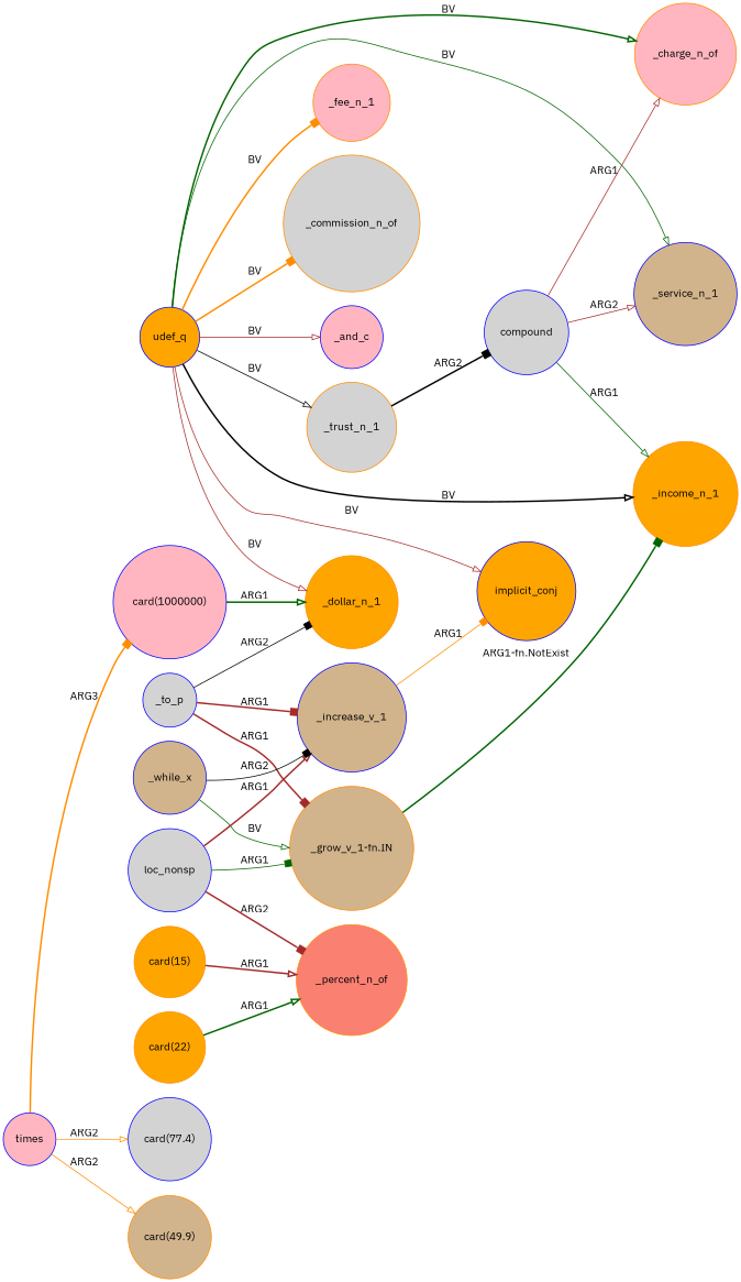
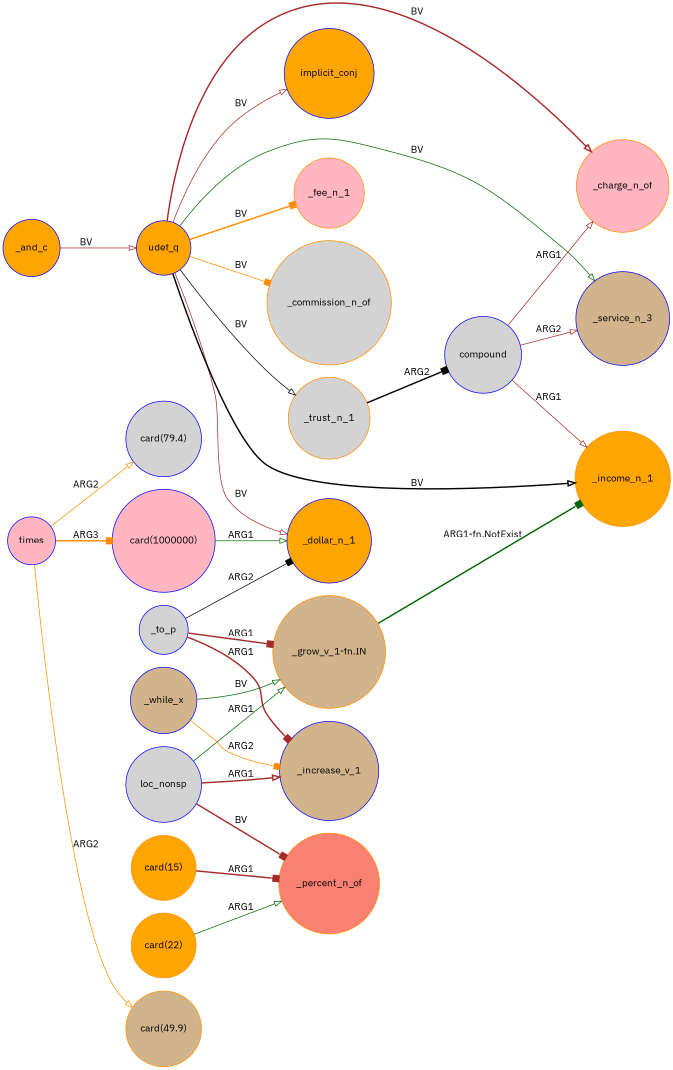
  digraph {
    fontname="IBM Plex Sans"
    rankdir=LR
    node [color=blue fillcolor=orange fontname="IBM Plex Sans" shape=circle style=filled]
    edge [arrowhead=onormal color=brown fontname="IBM Plex Sans" style=solid]
    "card(1000000)" [fillcolor=lightpink]
-   _dollar_n_1 [color=darkorange]
+   _dollar_n_1
    _to_p [fillcolor=lightgrey]
    "_grow_v_1-fn.IN" [color=darkorange fillcolor=tan]
    _increase_v_1 [fillcolor=tan]
    _income_n_1 [color=darkorange]
    implicit_conj
    compound [fillcolor=lightgrey]
-   _service_n_1 [fillcolor=tan]
+   _service_n_1 [fillcolor=tan label=_service_n_3]
    _charge_n_of [color=darkorange fillcolor=lightpink]
    _trust_n_1 [color=darkorange fillcolor=lightgrey]
    "card(15)" [color=darkorange]
    _percent_n_of [color=darkorange fillcolor=salmon]
    udef_q
    _fee_n_1 [color=darkorange fillcolor=lightpink]
    _commission_n_of [color=darkorange fillcolor=lightgrey]
-   _and_c [fillcolor=lightpink]
+   _and_c
    times [fillcolor=lightpink]
-   "card(79.4)" [fillcolor=lightgrey label="card(77.4)"]
+   "card(79.4)" [fillcolor=lightgrey]
    "card(49.9)" [color=darkorange fillcolor=tan]
    loc_nonsp [fillcolor=lightgrey]
    _while_x [fillcolor=tan]
    "card(22)" [color=darkorange]
-   "card(1000000)" -> _dollar_n_1 [color=darkgreen label=ARG1 style=bold]
+   "card(1000000)" -> _dollar_n_1 [color=darkgreen label=ARG1]
    _to_p -> _dollar_n_1 [arrowhead=box color=black label=ARG2]
    _to_p -> "_grow_v_1-fn.IN" [arrowhead=box label=ARG1 style=bold]
    _to_p -> _increase_v_1 [arrowhead=box label=ARG1 style=bold]
    "_grow_v_1-fn.IN" -> _income_n_1 [arrowhead=box color=darkgreen label="ARG1-fn.NotExist" style=bold]
-   _increase_v_1 -> implicit_conj [arrowhead=box color=darkorange label=ARG1]
-   compound -> _income_n_1 [color=darkgreen label=ARG1]
+   compound -> _income_n_1 [label=ARG1]
    compound -> _service_n_1 [label=ARG2]
    compound -> _charge_n_of [label=ARG1]
    _trust_n_1 -> compound [arrowhead=box color=black label=ARG2 style=bold]
-   "card(15)" -> _percent_n_of [label=ARG1 style=bold]
+   "card(15)" -> _percent_n_of [arrowhead=box label=ARG1 style=bold]
    udef_q -> _dollar_n_1 [label=BV]
    udef_q -> _income_n_1 [color=black label=BV style=bold]
    udef_q -> implicit_conj [label=BV]
    udef_q -> _service_n_1 [color=darkgreen label=BV]
-   udef_q -> _charge_n_of [color=darkgreen label=BV style=bold]
+   udef_q -> _charge_n_of [label=BV style=bold]
    udef_q -> _trust_n_1 [color=black label=BV]
    udef_q -> _fee_n_1 [arrowhead=box color=darkorange label=BV style=bold]
-   udef_q -> _commission_n_of [arrowhead=box color=darkorange label=BV style=bold]
-   udef_q -> _and_c [label=BV]
+   udef_q -> _commission_n_of [arrowhead=box color=darkorange label=BV]
+   _and_c -> udef_q [label=BV]
    times -> "card(1000000)" [arrowhead=box color=darkorange label=ARG3 style=bold]
    times -> "card(79.4)" [color=darkorange label=ARG2]
    times -> "card(49.9)" [color=darkorange label=ARG2]
-   loc_nonsp -> "_grow_v_1-fn.IN" [arrowhead=box color=darkgreen label=ARG1]
+   loc_nonsp -> "_grow_v_1-fn.IN" [color=darkgreen label=ARG1]
    loc_nonsp -> _increase_v_1 [label=ARG1 style=bold]
-   loc_nonsp -> _percent_n_of [arrowhead=box label=ARG2 style=bold]
+   loc_nonsp -> _percent_n_of [arrowhead=box label=BV style=bold]
    _while_x -> "_grow_v_1-fn.IN" [color=darkgreen label=BV]
-   _while_x -> _increase_v_1 [arrowhead=box color=black label=ARG2]
-   "card(22)" -> _percent_n_of [color=darkgreen label=ARG1 style=bold]
+   _while_x -> _increase_v_1 [arrowhead=box color=darkorange label=ARG2]
+   "card(22)" -> _percent_n_of [color=darkgreen label=ARG1]
  }
